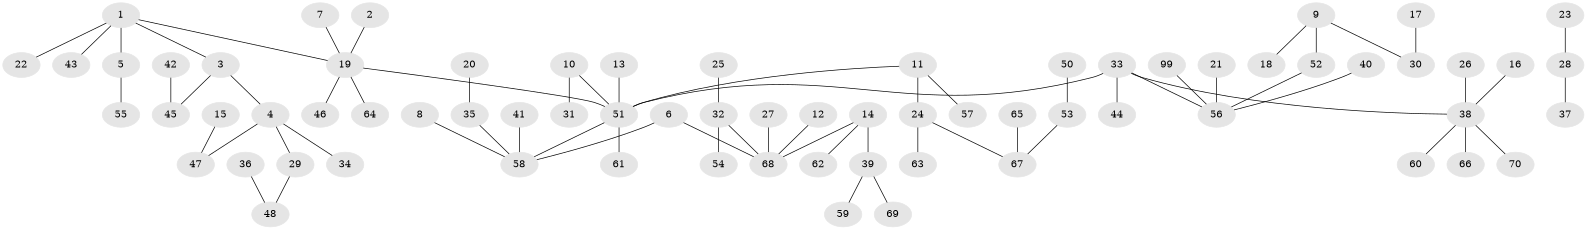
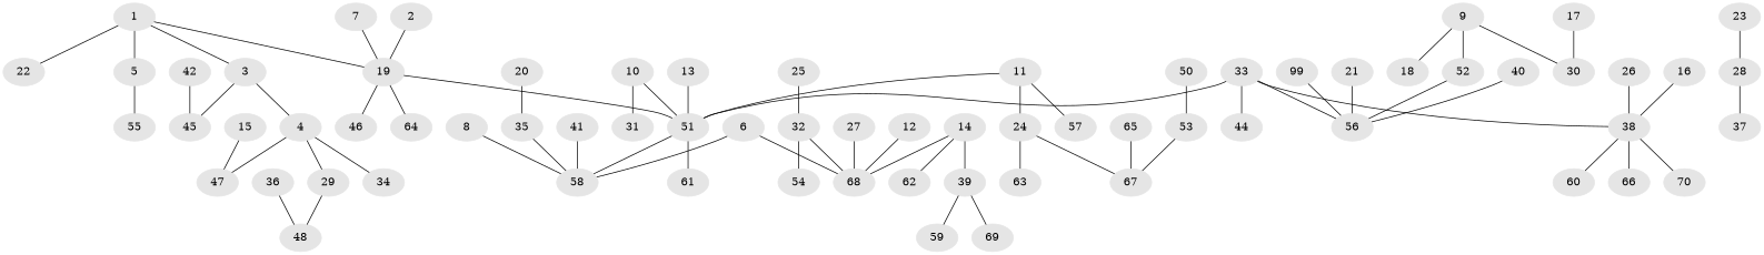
  graph {
    node [color=gray90 style=filled]
    edge [weight=1.0]
    1
    3
    5
    19
    22
-   43
    4
    45
    55
    51
    46
    64
    2
    29
    34
    47
    28
    37
    48
    6
    58
    68
    7
    8
    9
    18
    30
    52
    56
    10
    31
    61
    11
    24
    57
    63
    67
    12
    13
    14
    39
    62
    59
    69
    15
    16
    38
    60
    66
    70
    17
    20
    35
    21
    23
    25
    32
    54
    26
    27
    33
    44
    36
    40
    41
    42
    n67 [label=99]
    50
    53
    65
    1 -- 3
    1 -- 5
    1 -- 19
    1 -- 22
-   1 -- 43
    3 -- 4
    3 -- 45
    5 -- 55
    19 -- 51
    19 -- 46
    19 -- 64
    4 -- 29
    4 -- 34
    4 -- 47
    51 -- 58
    51 -- 61
    2 -- 19
    29 -- 48
    28 -- 37
    6 -- 58
    6 -- 68
    7 -- 19
    8 -- 58
    9 -- 18
    9 -- 30
    9 -- 52
    52 -- 56
    10 -- 51
    10 -- 31
    11 -- 51
    11 -- 24
    11 -- 57
    24 -- 63
    24 -- 67
    12 -- 68
    13 -- 51
    14 -- 68
    14 -- 39
    14 -- 62
    39 -- 59
    39 -- 69
    15 -- 47
    16 -- 38
    38 -- 60
    38 -- 66
    38 -- 70
    17 -- 30
    20 -- 35
    35 -- 58
    21 -- 56
    23 -- 28
    25 -- 32
    32 -- 68
    32 -- 54
    26 -- 38
    27 -- 68
    33 -- 51
    33 -- 56
    33 -- 38
    33 -- 44
    36 -- 48
    40 -- 56
    41 -- 58
    42 -- 45
    n67 -- 56
    50 -- 53
    53 -- 67
    65 -- 67
  }
